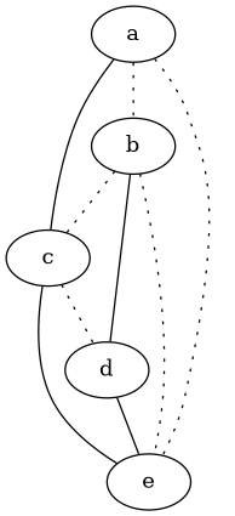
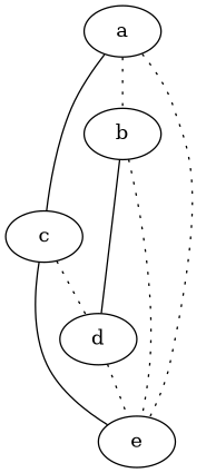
  graph {
    edge [style=dotted]
    a
    c
    e
    b
    d
    a -- c [style=""]
    a -- e
    a -- b
    c -- e [style=solid]
    c -- d
-   b -- c
    b -- e
    b -- d [style=""]
-   d -- e [style=solid]
+   d -- e
  }
